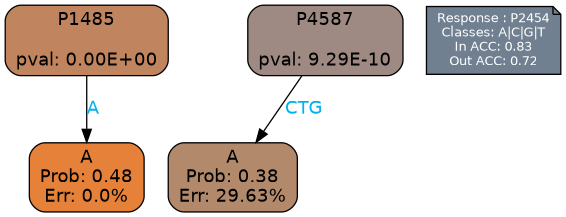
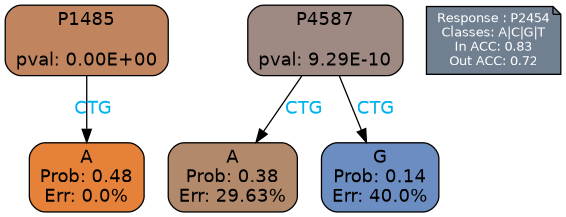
  digraph {
    ranksep=equally
    splines=polylines
    node [color=black fontname=helvetica shape=box style="filled, rounded"]
    edge [fontcolor=deepskyblue2 fontname=helvetica]
    n1 [fillcolor="#e58139" label="A\nProb: 0.48\nErr: 0.0%"]
    n2 [fillcolor="#b2896b" label="A\nProb: 0.38\nErr: 29.63%"]
+   n3 [fillcolor="#6b8dc2" label="G\nProb: 0.14\nErr: 40.0%"]
    n4 [align=left fillcolor=slategray fontcolor=white fontsize=10 label="Response : P2454\nClasses: A|C|G|T\nIn ACC: 0.83\nOut ACC: 0.72\n" shape=note style=filled]
    n5 [fillcolor="#c0855f" label="P1485\n\npval: 0.00E+00"]
    n6 [fillcolor="#9e8a83" label="P4587\n\npval: 9.29E-10"]
    subgraph sub_1 {
      rank=same
      n1
      n2
+     n3
    }
    subgraph sub_2 {
      rank=same
      n4
      n5
    }
-   n5 -> n1 [label=A]
+   n5 -> n1 [label=CTG]
    n6 -> n2 [label=CTG]
+   n6 -> n3 [label=CTG]
  }
